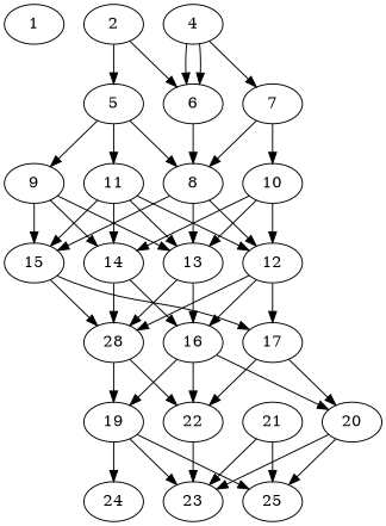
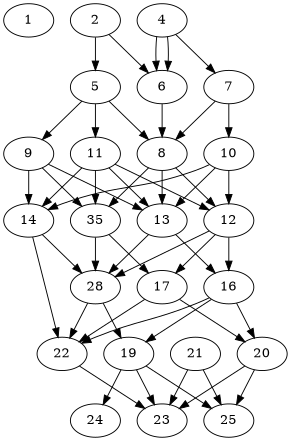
  digraph {
    node [alpha=0.14]
    1 [alpha=0.03 expect_size=23717888]
    2 [alpha=0.02 expect_size=20699136]
    5 [expect_size=43763712]
    6 [alpha=0.01 expect_size=36730880]
    8 [alpha=0.11 expect_size=28136448]
    9 [alpha=0.10 expect_size=26347520]
    11 [alpha=0.13 expect_size=25145344]
    12 [expect_size=31280128]
    13 [alpha=0.09 expect_size=35332096]
-   15 [alpha=0.02 expect_size=11484160]
+   15 [alpha=0.02 expect_size=11484160 label=35]
    14 [alpha=0.13 expect_size=15370240]
    4 [alpha=0.18 expect_size=25372672]
    7 [expect_size=17679360]
    10 [alpha=0.00 expect_size=8892416]
    16 [alpha=0.20 expect_size=45453312]
    17 [expect_size=47586304]
    n17 [alpha=0.20 expect_size=33196032 label=28]
    19 [alpha=0.08 expect_size=11659264]
    20 [alpha=0.03 expect_size=34374656]
    22 [alpha=0.15 expect_size=19984384]
    23 [alpha=0.02 expect_size=6827008]
    24 [alpha=0.18 expect_size=28618752]
    25 [alpha=0.10 expect_size=13012992]
    21 [alpha=0.06 expect_size=35377152]
    2 -> 5
    2 -> 6
    5 -> 8
    5 -> 9
    5 -> 11
    6 -> 8
    8 -> 12
    8 -> 13
    8 -> 15
    9 -> 13
    9 -> 15
    9 -> 14
    11 -> 12
    11 -> 13
    11 -> 15
    11 -> 14
    12 -> 16
    12 -> 17
    12 -> n17
    13 -> 16
    13 -> n17
    15 -> 17
    15 -> n17
-   14 -> 16
+   14 -> 22
    14 -> n17
    4 -> 6
    4 -> 6
    4 -> 7
    7 -> 8
    7 -> 10
    10 -> 12
    10 -> 13
    10 -> 14
    16 -> 19
    16 -> 20
    16 -> 22
    17 -> 20
    17 -> 22
    n17 -> 19
    n17 -> 22
    19 -> 23
    19 -> 24
    19 -> 25
    20 -> 23
    20 -> 25
    22 -> 23
    21 -> 23
    21 -> 25
  }
